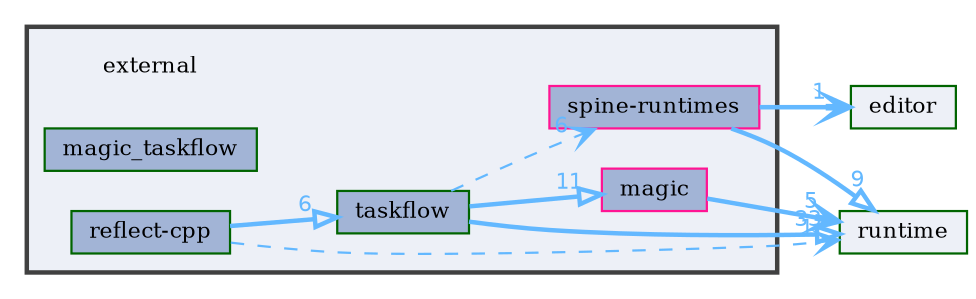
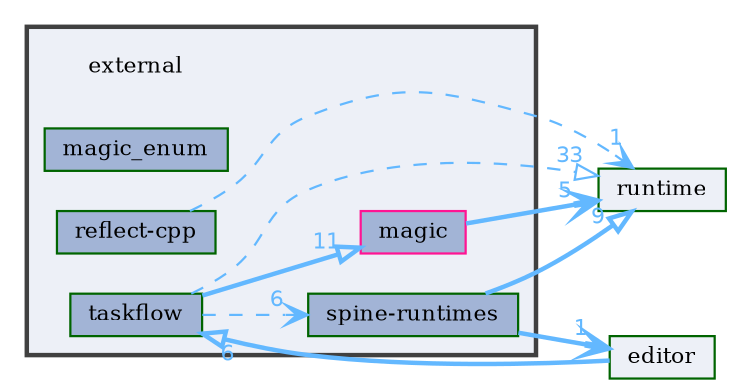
  digraph {
    compound=true
    fontname="DejaVu Serif"
    rankdir=LR
    node [color=darkgreen fontname="DejaVu Serif" fontsize=10 shape=box fillcolor="#a2b4d6" style=filled]
    edge [arrowhead=vee color=steelblue1 fontcolor=steelblue1 fontname="DejaVu Serif" fontsize=10 headlabel=6 labeldistance=1.5 labelfontname=Helvetica labelfontsize=10 style=bold]
    n1 [color=deeppink height=0.2 label=external shape=plaintext width=0.4 fillcolor="" style=""]
    n2 [color=deeppink height=0.2 label=magic width=0.4]
-   n3 [height=0.2 label=magic_taskflow width=0.4]
+   n3 [height=0.2 label=magic_enum width=0.4]
    n4 [height=0.2 label="reflect-cpp" width=0.4]
-   n5 [color=deeppink height=0.2 label="spine-runtimes" width=0.4]
+   n5 [height=0.2 label="spine-runtimes" width=0.4]
    n6 [height=0.2 label=taskflow width=0.4]
    n7 [fillcolor="#edf0f7" height=0.2 label=runtime width=0.4]
    n8 [fillcolor="#edf0f7" height=0.2 label=editor width=0.4]
    subgraph cluster_1 {
      bgcolor="#edf0f7"
      fontsize=10
      pencolor=grey25
      style="filled,bold"
      n1
      n2
      n3
      n4
      n5
      n6
    }
    n2 -> n7 [headlabel=5]
-   n4 -> n6 [arrowhead=onormal]
+   n8 -> n6 [arrowhead=onormal]
    n4 -> n7 [headlabel=1 style=dashed]
    n5 -> n7 [arrowhead=onormal headlabel=9]
    n5 -> n8 [headlabel=1]
    n6 -> n2 [arrowhead=onormal headlabel=11]
    n6 -> n5 [style=dashed]
-   n6 -> n7 [arrowhead=onormal headlabel=33]
+   n6 -> n7 [arrowhead=onormal headlabel=33 style=dashed]
  }
